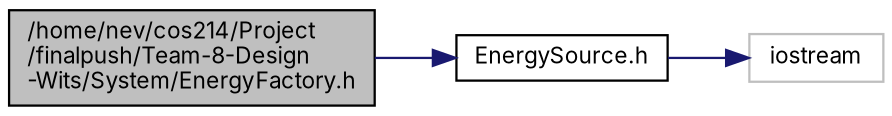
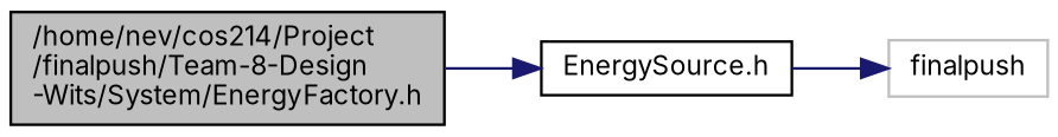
  digraph {
    rankdir=LR
    fontname=Inter
    node [color=black fillcolor=white fontname=Inter fontsize=10 shape=record style=filled]
    edge [color=midnightblue fontname=Inter fontsize=10 labelfontname=Helvetica labelfontsize=10 style=solid]
    n1 [fillcolor=grey75 fontcolor=black height=0.2 label="/home/nev/cos214/Project\l/finalpush/Team-8-Design\l-Wits/System/EnergyFactory.h" width=0.4]
    n2 [height=0.2 label="EnergySource.h" width=0.4]
-   n3 [color=grey75 height=0.2 label=iostream width=0.4]
+   n3 [color=grey75 height=0.2 label=finalpush width=0.4]
    n1 -> n2
    n2 -> n3
  }
